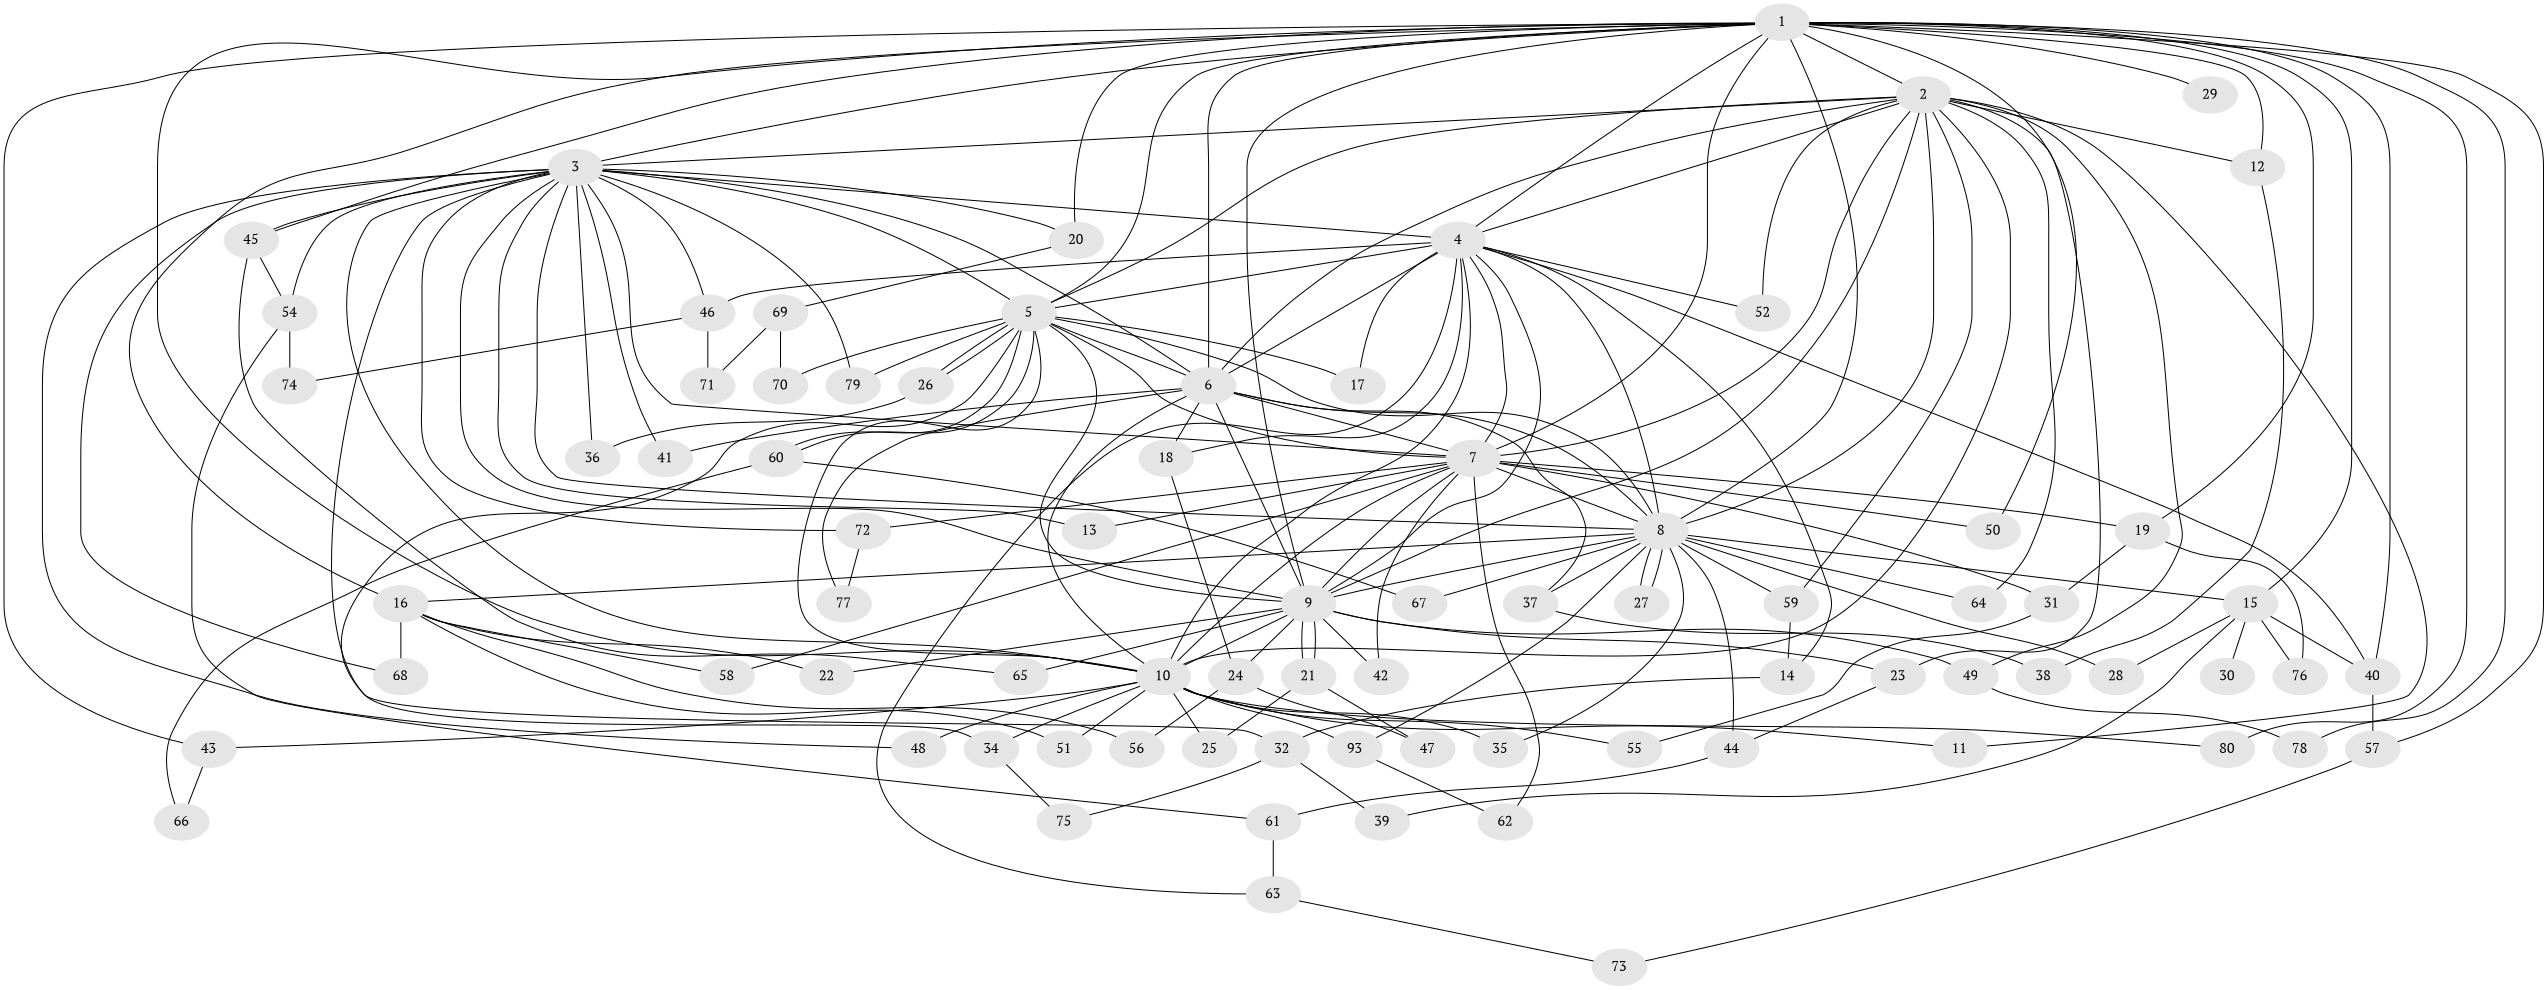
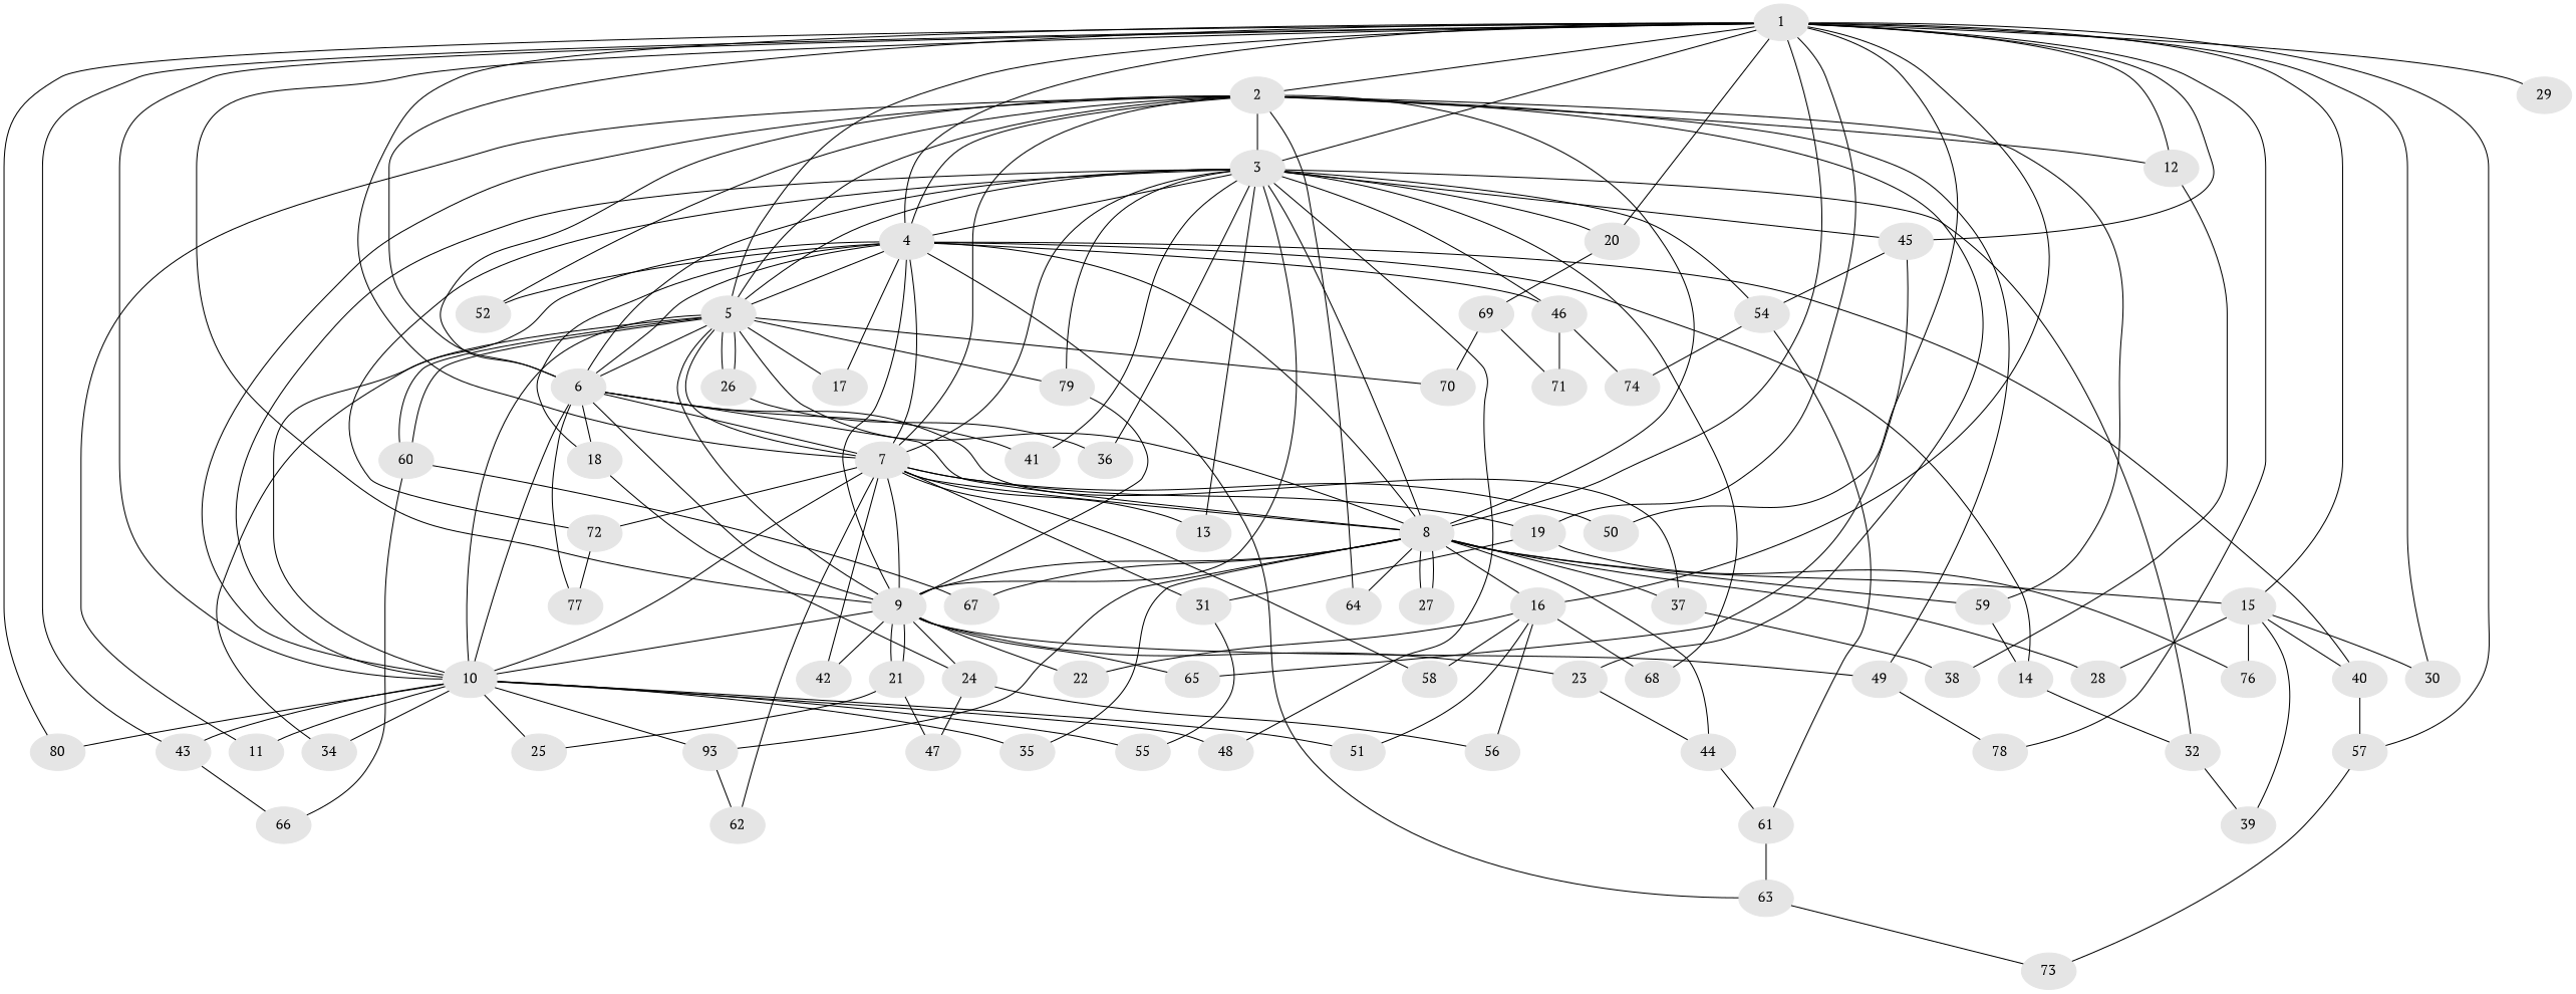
  graph {
    fontname="PT Serif"
    node [color=gray90 fontname="PT Serif" style=filled]
    edge [fontname="PT Serif"]
    1
    2
    3
    4
    5
    6
    7
    8
    9
    10
    12
    15
    16
    19
    20
    29
    30
    43
    45
    50
    57
    78
    80
    11
    23
    49
    52
    59
    64
    13
    32
    36
    41
    46
    48
    54
    68
    72
    79
    14
    17
    18
    40
    63
    26
    34
    60
    70
    37
    77
    31
    42
    58
    62
    27
    28
    n57 [label=93]
    35
    44
    67
    21
    22
    24
    65
    25
    51
    55
    38
    39
    76
    56
    69
    66
    73
-   75
    71
    74
    61
    47
    1 -- 2
    1 -- 3
    1 -- 4
    1 -- 5
    1 -- 6
    1 -- 7
    1 -- 8
    1 -- 9
    1 -- 10
    1 -- 12
    1 -- 15
    1 -- 16
    1 -- 19
    1 -- 20
    1 -- 29
-   1 -- 40
+   1 -- 30
    1 -- 43
    1 -- 45
    1 -- 50
    1 -- 57
    1 -- 78
    1 -- 80
    2 -- 3
    2 -- 4
    2 -- 5
    2 -- 6
    2 -- 7
    2 -- 8
-   2 -- 9
+   79 -- 9
    2 -- 10
    2 -- 12
    2 -- 11
    2 -- 23
    2 -- 49
    2 -- 52
    2 -- 59
    2 -- 64
    3 -- 4
    3 -- 5
    3 -- 6
    3 -- 7
    3 -- 8
    3 -- 9
    3 -- 10
    3 -- 20
    3 -- 45
    3 -- 13
    3 -- 32
    3 -- 36
    3 -- 41
    3 -- 46
    3 -- 48
    3 -- 54
    3 -- 68
    3 -- 72
    3 -- 79
    4 -- 5
    4 -- 6
    4 -- 7
    4 -- 8
    4 -- 9
    4 -- 10
    4 -- 52
    4 -- 46
    4 -- 14
    4 -- 17
    4 -- 18
    4 -- 40
    4 -- 63
    5 -- 6
    5 -- 7
    5 -- 8
    5 -- 9
    5 -- 10
    5 -- 79
    5 -- 17
    5 -- 26
    5 -- 26
    5 -- 34
    5 -- 60
    5 -- 60
    5 -- 70
    6 -- 7
    6 -- 8
    6 -- 9
    6 -- 10
    6 -- 41
    6 -- 18
    6 -- 37
    6 -- 77
    7 -- 8
    7 -- 9
    7 -- 10
    7 -- 19
    7 -- 50
    7 -- 13
    7 -- 72
    7 -- 31
    7 -- 42
    7 -- 58
    7 -- 62
    8 -- 9
    8 -- 15
    8 -- 16
    8 -- 59
    8 -- 64
    8 -- 37
    8 -- 27
    8 -- 27
    8 -- 28
    8 -- n57
    8 -- 35
    8 -- 44
    8 -- 67
    9 -- 10
    9 -- 23
    9 -- 49
    9 -- 42
    9 -- 21
    9 -- 21
    9 -- 22
    9 -- 24
    9 -- 65
    10 -- 43
    10 -- 80
    10 -- 11
    10 -- 48
    10 -- 34
    10 -- n57
    10 -- 35
    10 -- 25
    10 -- 51
    10 -- 55
    12 -- 38
    15 -- 30
    15 -- 40
    15 -- 28
    15 -- 39
    15 -- 76
    16 -- 68
    16 -- 58
    16 -- 22
    16 -- 51
    16 -- 56
    19 -- 31
    19 -- 76
    20 -- 69
    43 -- 66
    45 -- 54
    45 -- 65
    57 -- 73
    23 -- 44
    49 -- 78
    59 -- 14
    32 -- 39
-   32 -- 75
    46 -- 71
    46 -- 74
    54 -- 74
    54 -- 61
    72 -- 77
    14 -- 32
    18 -- 24
    40 -- 57
    63 -- 73
    26 -- 36
-   34 -- 75
    60 -- 67
    60 -- 66
    37 -- 38
    31 -- 55
    n57 -- 62
    44 -- 61
    21 -- 25
    21 -- 47
    24 -- 56
    24 -- 47
    69 -- 70
    69 -- 71
    61 -- 63
  }
